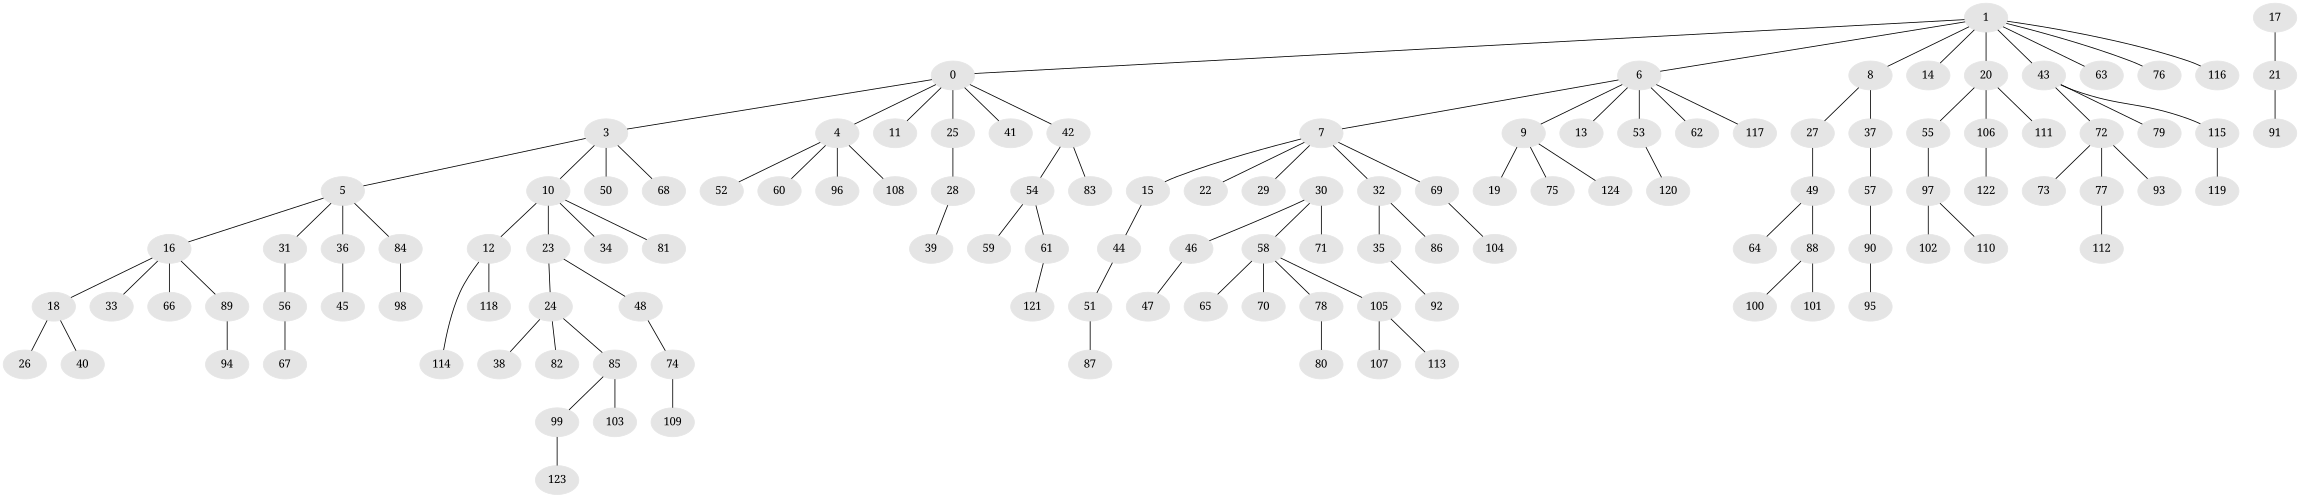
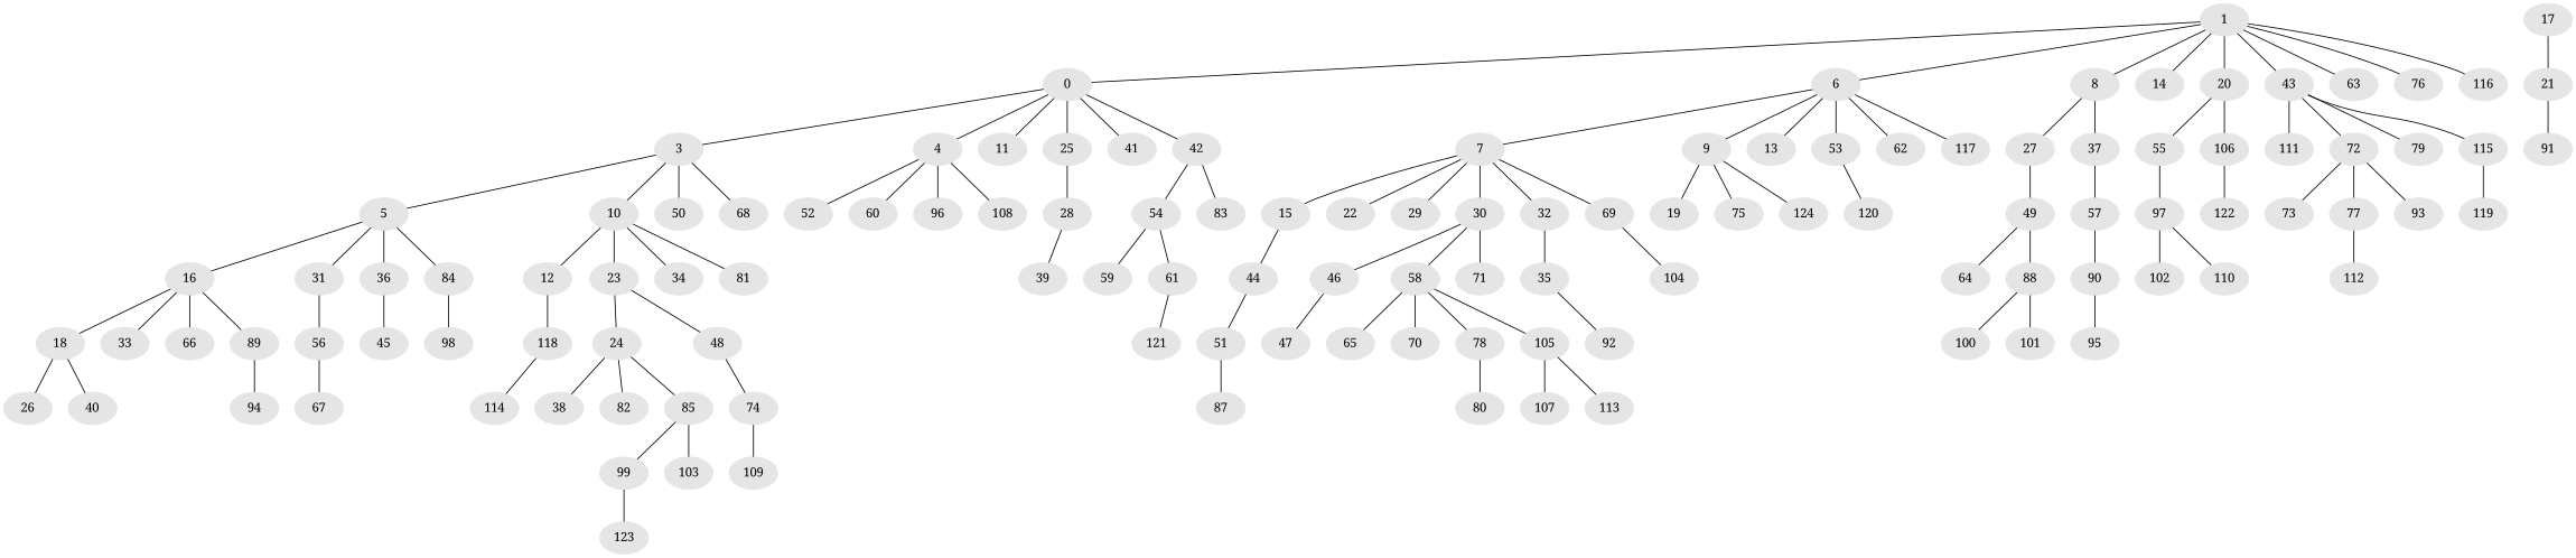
  graph {
    fontname="Noto Serif"
    node [color=gray90 fontname="Noto Serif" style=filled]
    edge [fontname="Noto Serif"]
    n1 [label=0]
    1
    6
    8
    14
    20
    43
    63
    76
    116
    3
    4
    11
    25
    41
    42
    7
    9
    13
    53
    62
    117
    27
    37
    17
    21
    55
    106
    111
    72
    79
    115
    5
    10
    50
    68
    52
    60
    96
    108
    28
    54
    83
    16
    31
    36
    84
    12
    23
    34
    81
    18
    33
    66
    89
    56
    45
    98
    15
    22
    29
    30
    32
    69
    19
    75
    124
    120
    44
    46
    58
    71
    35
-   86
    104
    49
    57
    114
    118
    24
    48
    51
    26
    40
    94
    91
    97
    122
    38
    82
    85
    74
    99
    103
    39
    64
    88
    47
    65
    70
    78
    105
    67
    92
    90
    59
    61
    73
    77
    93
    119
    87
    109
    100
    101
    121
    102
    110
    95
    80
    107
    113
    112
    123
    n1 -- 3
    n1 -- 4
    n1 -- 11
    n1 -- 25
    n1 -- 41
    n1 -- 42
    1 -- n1
    1 -- 6
    1 -- 8
    1 -- 14
    1 -- 20
    1 -- 43
    1 -- 63
    1 -- 76
    1 -- 116
    6 -- 7
    6 -- 9
    6 -- 13
    6 -- 53
    6 -- 62
    6 -- 117
    8 -- 27
    8 -- 37
    20 -- 55
    20 -- 106
-   20 -- 111
+   43 -- 111
    43 -- 72
    43 -- 79
    43 -- 115
    3 -- 5
    3 -- 10
    3 -- 50
    3 -- 68
    4 -- 52
    4 -- 60
    4 -- 96
    4 -- 108
    25 -- 28
    42 -- 54
    42 -- 83
    7 -- 15
    7 -- 22
    7 -- 29
+   7 -- 30
    7 -- 32
    7 -- 69
    9 -- 19
    9 -- 75
    9 -- 124
    53 -- 120
    27 -- 49
    37 -- 57
    17 -- 21
    21 -- 91
    55 -- 97
    106 -- 122
    72 -- 73
    72 -- 77
    72 -- 93
    115 -- 119
    5 -- 16
    5 -- 31
    5 -- 36
    5 -- 84
    10 -- 12
    10 -- 23
    10 -- 34
    10 -- 81
    28 -- 39
    54 -- 59
    54 -- 61
    16 -- 18
    16 -- 33
    16 -- 66
    16 -- 89
    31 -- 56
    36 -- 45
    84 -- 98
-   12 -- 114
+   118 -- 114
    12 -- 118
    23 -- 24
    23 -- 48
    18 -- 26
    18 -- 40
    89 -- 94
    56 -- 67
    15 -- 44
    30 -- 46
    30 -- 58
    30 -- 71
    32 -- 35
-   32 -- 86
    69 -- 104
    44 -- 51
    46 -- 47
    58 -- 65
    58 -- 70
    58 -- 78
    58 -- 105
    35 -- 92
    49 -- 64
    49 -- 88
    57 -- 90
    24 -- 38
    24 -- 82
    24 -- 85
    48 -- 74
    51 -- 87
    97 -- 102
    97 -- 110
    85 -- 99
    85 -- 103
    74 -- 109
    99 -- 123
    88 -- 100
    88 -- 101
    78 -- 80
    105 -- 107
    105 -- 113
    90 -- 95
    61 -- 121
    77 -- 112
  }
